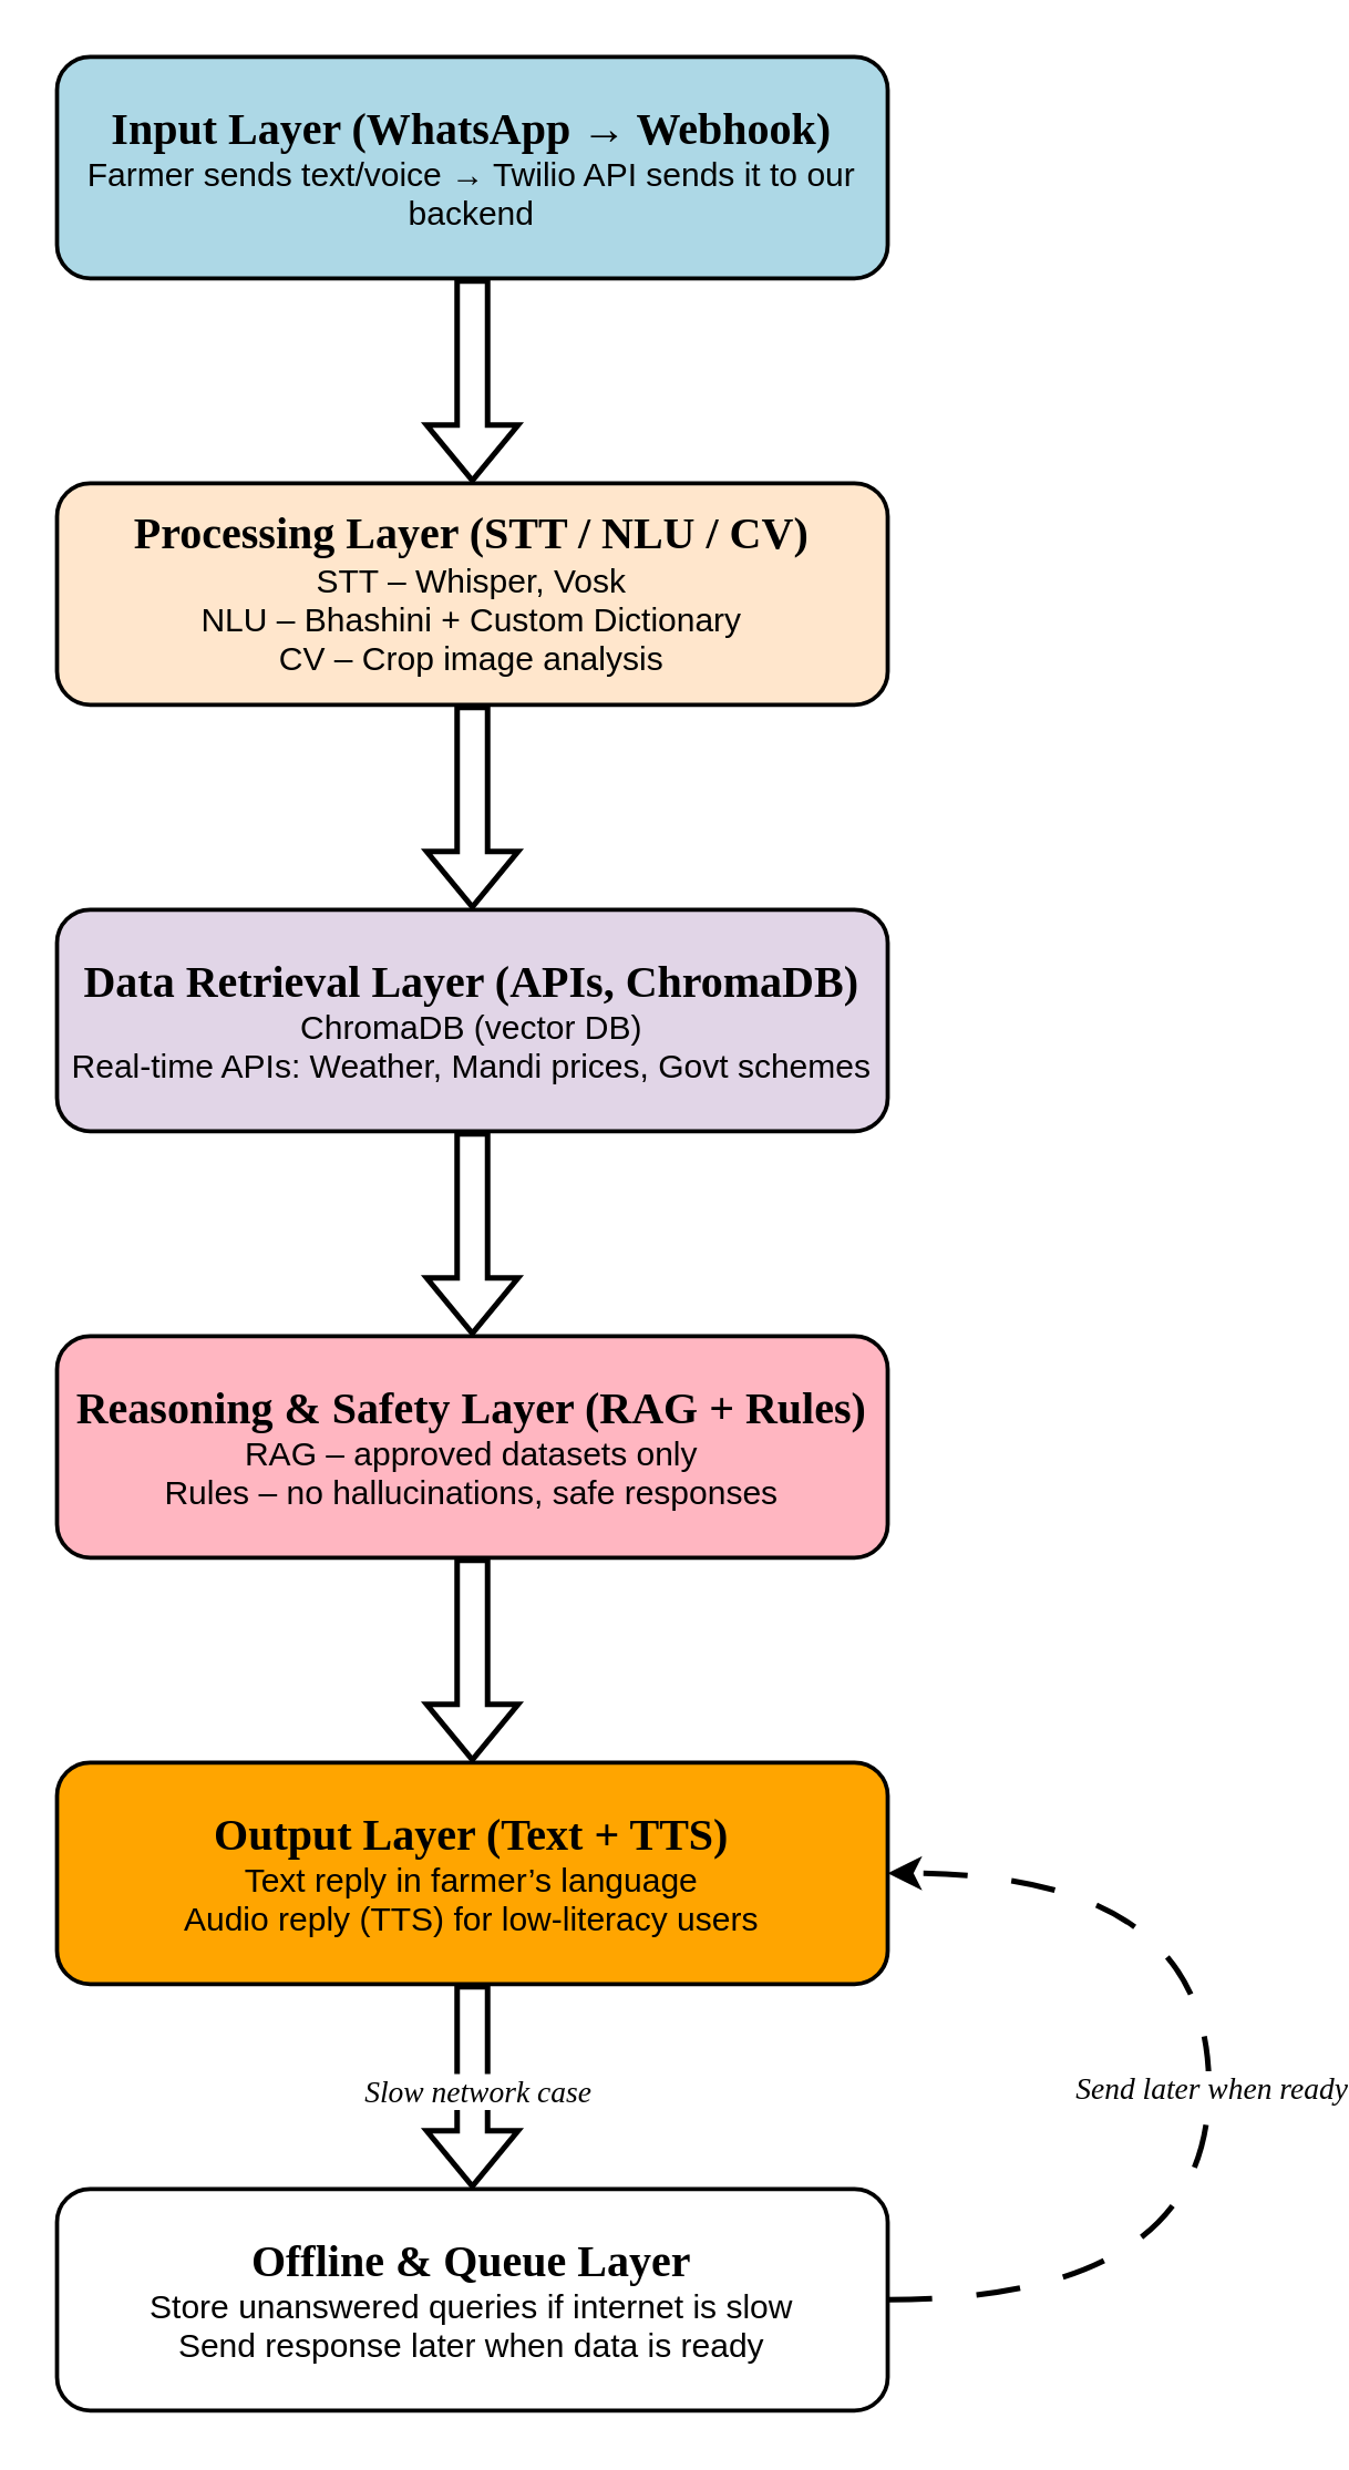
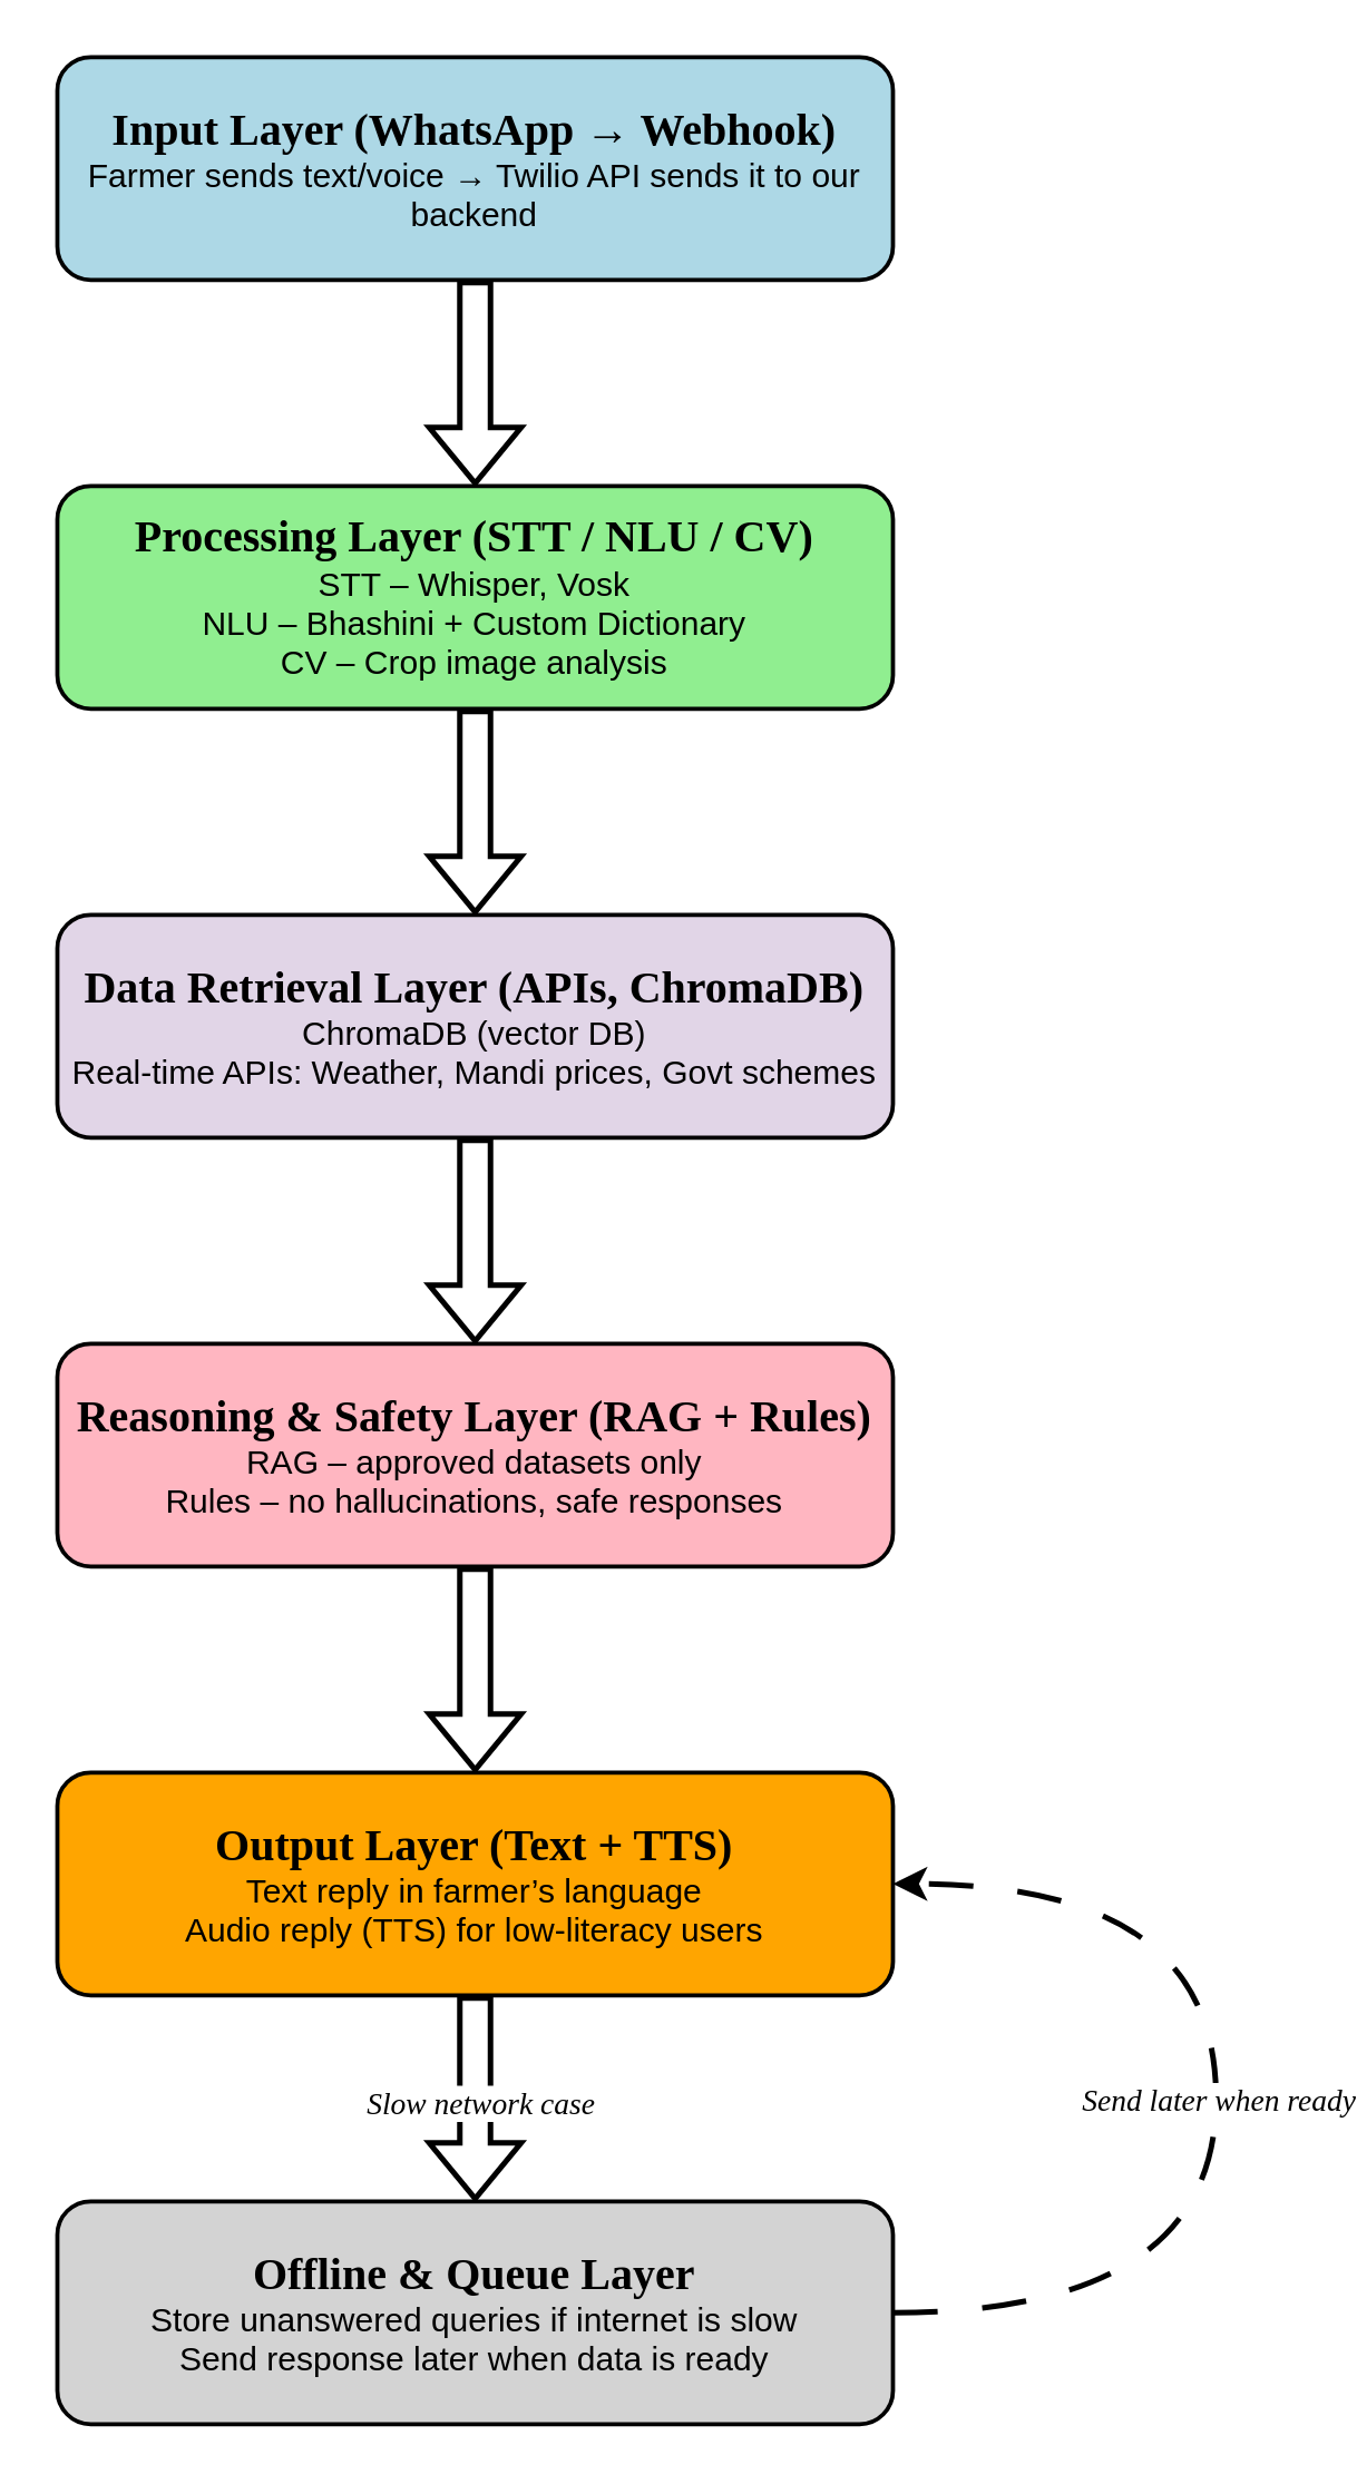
  <mxCell id="0" />
  <mxCell id="1" parent="0" />
  <mxCell id="2" value="" style="rounded=0;orthogonalLoop=1;jettySize=auto;html=1;strokeColor=default;endArrow=block;endFill=0;strokeWidth=2;shape=flexArrow;fontFamily=Times New Roman;" edge="1" parent="1" source="3" target="5"><mxGeometry relative="1" as="geometry" /></mxCell>
  <mxCell id="3" value="&lt;b&gt;&lt;font style=&quot;font-size: 16px;&quot;&gt;Input Layer (WhatsApp → Webhook)&lt;/font&gt;&lt;/b&gt;&lt;br&gt;&lt;font face=&quot;Helvetica&quot;&gt;Farmer sends text/voice → Twilio API sends it to our backend&lt;/font&gt;" style="rounded=1;whiteSpace=wrap;html=1;rotation=0;fillColor=#ADD8E6;labelBorderColor=none;gradientColor=none;strokeColor=#000000;strokeWidth=1.5;fontFamily=Times New Roman;" vertex="1" parent="1"><mxGeometry x="20" y="20" width="300" height="80" as="geometry" /></mxCell>
  <mxCell id="4" value="" style="rounded=0;orthogonalLoop=1;jettySize=auto;html=1;shape=flexArrow;strokeWidth=2;fontFamily=Times New Roman;" edge="1" parent="1" source="5" target="7"><mxGeometry relative="1" as="geometry" /></mxCell>
- <mxCell id="5" value="&lt;font style=&quot;font-size: 16px;&quot;&gt;&lt;b style=&quot;&quot;&gt;Processing Layer (STT / NLU / CV)&lt;/b&gt;&lt;/font&gt;&lt;br&gt;&lt;div style=&quot;&quot;&gt;&lt;span style=&quot;background-color: transparent; color: light-dark(rgb(0, 0, 0), rgb(255, 255, 255));&quot;&gt;&lt;font face=&quot;Helvetica&quot;&gt;STT – Whisper, Vosk&lt;/font&gt;&lt;/span&gt;&lt;/div&gt;&lt;div style=&quot;&quot;&gt;&lt;span style=&quot;background-color: transparent; color: light-dark(rgb(0, 0, 0), rgb(255, 255, 255));&quot;&gt;&lt;font face=&quot;Helvetica&quot;&gt;NLU – Bhashini + Custom Dictionary&lt;/font&gt;&lt;/span&gt;&lt;/div&gt;&lt;code style=&quot;&quot; data-end=&quot;1734&quot; data-start=&quot;1708&quot;&gt;&lt;div style=&quot;&quot;&gt;&lt;span style=&quot;background-color: transparent; color: light-dark(rgb(0, 0, 0), rgb(255, 255, 255));&quot;&gt;&lt;font face=&quot;Helvetica&quot;&gt;CV – Crop image analysis&lt;/font&gt;&lt;/span&gt;&lt;/div&gt;&lt;/code&gt;" style="rounded=1;whiteSpace=wrap;html=1;rotation=0;fillColor=#ffe6cc;strokeWidth=1.5;strokeColor=#000000;fontFamily=Times New Roman;" vertex="1" parent="1"><mxGeometry x="20" y="174" width="300" height="80" as="geometry" /></mxCell>
+ <mxCell id="5" value="&lt;font style=&quot;font-size: 16px;&quot;&gt;&lt;b style=&quot;&quot;&gt;Processing Layer (STT / NLU / CV)&lt;/b&gt;&lt;/font&gt;&lt;br&gt;&lt;div style=&quot;&quot;&gt;&lt;span style=&quot;background-color: transparent; color: light-dark(rgb(0, 0, 0), rgb(255, 255, 255));&quot;&gt;&lt;font face=&quot;Helvetica&quot;&gt;STT – Whisper, Vosk&lt;/font&gt;&lt;/span&gt;&lt;/div&gt;&lt;div style=&quot;&quot;&gt;&lt;span style=&quot;background-color: transparent; color: light-dark(rgb(0, 0, 0), rgb(255, 255, 255));&quot;&gt;&lt;font face=&quot;Helvetica&quot;&gt;NLU – Bhashini + Custom Dictionary&lt;/font&gt;&lt;/span&gt;&lt;/div&gt;&lt;code style=&quot;&quot; data-end=&quot;1734&quot; data-start=&quot;1708&quot;&gt;&lt;div style=&quot;&quot;&gt;&lt;span style=&quot;background-color: transparent; color: light-dark(rgb(0, 0, 0), rgb(255, 255, 255));&quot;&gt;&lt;font face=&quot;Helvetica&quot;&gt;CV – Crop image analysis&lt;/font&gt;&lt;/span&gt;&lt;/div&gt;&lt;/code&gt;" style="rounded=1;whiteSpace=wrap;html=1;rotation=0;fillColor=#90EE90;strokeWidth=1.5;strokeColor=#000000;fontFamily=Times New Roman;" vertex="1" parent="1"><mxGeometry x="20" y="174" width="300" height="80" as="geometry" /></mxCell>
  <mxCell id="6" value="" style="rounded=0;orthogonalLoop=1;jettySize=auto;html=1;shape=flexArrow;strokeWidth=2;fontFamily=Times New Roman;" edge="1" parent="1" source="7" target="9"><mxGeometry relative="1" as="geometry" /></mxCell>
  <mxCell id="7" value="&lt;b&gt;&lt;font style=&quot;font-size: 16px;&quot;&gt;Data Retrieval Layer (APIs, ChromaDB)&lt;/font&gt;&lt;/b&gt;&lt;br&gt;&lt;code style=&quot;&quot; data-end=&quot;1841&quot; data-start=&quot;1819&quot;&gt;&lt;font face=&quot;Helvetica&quot;&gt;ChromaDB (vector DB)&lt;/font&gt;&lt;/code&gt;&lt;br data-end=&quot;1844&quot; data-start=&quot;1841&quot;&gt;&lt;code data-end=&quot;1899&quot; data-start=&quot;1846&quot;&gt;&lt;font face=&quot;Helvetica&quot;&gt;Real-time APIs: Weather, Mandi prices, Govt schemes&lt;/font&gt;&lt;/code&gt;" style="rounded=1;whiteSpace=wrap;html=1;rotation=0;fillColor=#e1d5e7;strokeWidth=1.5;strokeColor=#000000;fontFamily=Times New Roman;" vertex="1" parent="1"><mxGeometry x="20" y="328" width="300" height="80" as="geometry" /></mxCell>
  <mxCell id="8" value="" style="rounded=0;orthogonalLoop=1;jettySize=auto;html=1;shape=flexArrow;strokeWidth=2;fontFamily=Times New Roman;" edge="1" parent="1" source="9" target="12"><mxGeometry relative="1" as="geometry" /></mxCell>
  <mxCell id="9" value="&lt;code data-end=&quot;1984&quot; data-start=&quot;1944&quot;&gt;&lt;font style=&quot;font-size: 16px;&quot; face=&quot;Times New Roman&quot;&gt;&lt;b style=&quot;&quot;&gt;Reasoning &amp;amp; Safety Layer (RAG + Rules)&lt;/b&gt;&lt;/font&gt;&lt;/code&gt;&lt;br data-end=&quot;1987&quot; data-start=&quot;1984&quot;&gt;&lt;div style=&quot;&quot;&gt;&lt;span style=&quot;background-color: transparent; color: light-dark(rgb(0, 0, 0), rgb(255, 255, 255));&quot;&gt;&lt;font face=&quot;Helvetica&quot;&gt;RAG – approved datasets only&lt;/font&gt;&lt;/span&gt;&lt;/div&gt;&lt;div style=&quot;&quot;&gt;&lt;span style=&quot;background-color: transparent; color: light-dark(rgb(0, 0, 0), rgb(255, 255, 255));&quot;&gt;&lt;font face=&quot;Helvetica&quot;&gt;Rules – no hallucinations, safe responses&lt;/font&gt;&lt;/span&gt;&lt;/div&gt;" style="rounded=1;whiteSpace=wrap;html=1;rotation=0;fillColor=#ffb6c1;strokeWidth=1.5;strokeColor=#000000;fontFamily=Times New Roman;" vertex="1" parent="1"><mxGeometry x="20" y="482" width="300" height="80" as="geometry" /></mxCell>
  <mxCell id="10" value="" style="rounded=0;orthogonalLoop=1;jettySize=auto;html=1;shape=flexArrow;strokeWidth=2;fontFamily=Times New Roman;" edge="1" parent="1" source="12" target="15"><mxGeometry relative="1" as="geometry" /></mxCell>
  <mxCell id="11" value="&lt;i&gt;Slow network case&lt;/i&gt;" style="edgeLabel;html=1;align=center;verticalAlign=middle;resizable=0;points=[];fontFamily=Verdana;" vertex="1" connectable="0" parent="10"><mxGeometry x="0.018" y="1" relative="1" as="geometry"><mxPoint as="offset" /></mxGeometry></mxCell>
  <mxCell id="12" value="&lt;code data-end=&quot;2127&quot; data-start=&quot;2100&quot;&gt;&lt;b&gt;&lt;font face=&quot;Times New Roman&quot; style=&quot;font-size: 16px;&quot;&gt;Output Layer (Text + TTS)&lt;/font&gt;&lt;/b&gt;&lt;/code&gt;&lt;br data-end=&quot;2130&quot; data-start=&quot;2127&quot;&gt;&lt;code style=&quot;font-family: Helvetica;&quot; data-end=&quot;2165&quot; data-start=&quot;2132&quot;&gt;&lt;font face=&quot;Helvetica&quot;&gt;Text reply in farmer’s language&lt;/font&gt;&lt;/code&gt;&lt;br data-end=&quot;2168&quot; data-start=&quot;2165&quot;&gt;&lt;code style=&quot;&quot; data-end=&quot;2212&quot; data-start=&quot;2170&quot;&gt;&lt;font face=&quot;Helvetica&quot;&gt;Audio reply (TTS) for low-literacy users&lt;/font&gt;&lt;/code&gt;" style="rounded=1;whiteSpace=wrap;html=1;rotation=0;fillColor=#ffa500;strokeWidth=1.5;strokeColor=#000000;fontFamily=Times New Roman;" vertex="1" parent="1"><mxGeometry x="20" y="636" width="300" height="80" as="geometry" /></mxCell>
  <mxCell id="13" style="edgeStyle=orthogonalEdgeStyle;rounded=0;orthogonalLoop=1;jettySize=auto;html=1;entryX=1;entryY=0.5;entryDx=0;entryDy=0;exitX=1;exitY=0.5;exitDx=0;exitDy=0;curved=1;strokeWidth=2;dashPattern=8 8;dashed=1;fontFamily=Times New Roman;" edge="1" parent="1" source="15" target="12"><mxGeometry relative="1" as="geometry"><Array as="points"><mxPoint x="436" y="830" /><mxPoint x="436" y="676" /></Array></mxGeometry></mxCell>
  <mxCell id="14" value="&lt;i&gt;Send later when ready&lt;/i&gt;" style="edgeLabel;html=1;align=center;verticalAlign=middle;resizable=0;points=[];fontFamily=Verdana;" vertex="1" connectable="0" parent="13"><mxGeometry relative="1" as="geometry"><mxPoint as="offset" /></mxGeometry></mxCell>
- <mxCell id="15" value="&lt;code data-end=&quot;2277&quot; data-start=&quot;2254&quot;&gt;&lt;b&gt;&lt;font face=&quot;Times New Roman&quot; style=&quot;font-size: 16px;&quot;&gt;Offline &amp;amp; Queue Layer&lt;/font&gt;&lt;/b&gt;&lt;/code&gt;&lt;br data-end=&quot;2280&quot; data-start=&quot;2277&quot;&gt;&lt;code data-end=&quot;2328&quot; data-start=&quot;2282&quot;&gt;&lt;font face=&quot;Helvetica&quot;&gt;Store unanswered queries if internet is slow&lt;/font&gt;&lt;/code&gt;&lt;br data-end=&quot;2331&quot; data-start=&quot;2328&quot;&gt;&lt;code data-end=&quot;2373&quot; data-start=&quot;2333&quot;&gt;&lt;font face=&quot;Helvetica&quot;&gt;Send response later when data is ready&lt;/font&gt;&lt;/code&gt;" style="rounded=1;whiteSpace=wrap;html=1;rotation=0;fillColor=#ffffff;strokeWidth=1.5;strokeColor=#000000;fontFamily=Times New Roman;" vertex="1" parent="1"><mxGeometry x="20" y="790" width="300" height="80" as="geometry" /></mxCell>
+ <mxCell id="15" value="&lt;code data-end=&quot;2277&quot; data-start=&quot;2254&quot;&gt;&lt;b&gt;&lt;font face=&quot;Times New Roman&quot; style=&quot;font-size: 16px;&quot;&gt;Offline &amp;amp; Queue Layer&lt;/font&gt;&lt;/b&gt;&lt;/code&gt;&lt;br data-end=&quot;2280&quot; data-start=&quot;2277&quot;&gt;&lt;code data-end=&quot;2328&quot; data-start=&quot;2282&quot;&gt;&lt;font face=&quot;Helvetica&quot;&gt;Store unanswered queries if internet is slow&lt;/font&gt;&lt;/code&gt;&lt;br data-end=&quot;2331&quot; data-start=&quot;2328&quot;&gt;&lt;code data-end=&quot;2373&quot; data-start=&quot;2333&quot;&gt;&lt;font face=&quot;Helvetica&quot;&gt;Send response later when data is ready&lt;/font&gt;&lt;/code&gt;" style="rounded=1;whiteSpace=wrap;html=1;rotation=0;fillColor=#D3D3D3;strokeWidth=1.5;strokeColor=#000000;fontFamily=Times New Roman;" vertex="1" parent="1"><mxGeometry x="20" y="790" width="300" height="80" as="geometry" /></mxCell>
